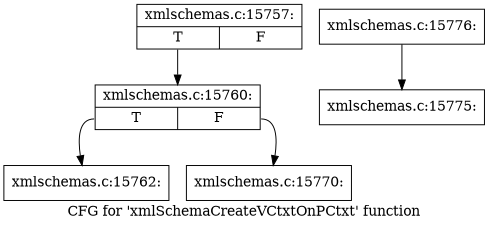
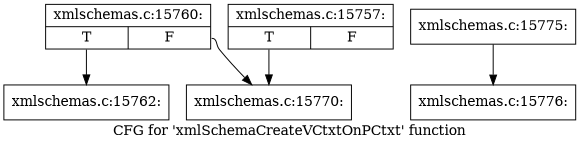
  digraph {
    label="CFG for 'xmlSchemaCreateVCtxtOnPCtxt' function"
    node [shape=record]
    edge [tailport=s0]
    n1 [label="{xmlschemas.c:15757:|{<s0>T|<s1>F}}"]
    n2 [label="{xmlschemas.c:15760:|{<s0>T|<s1>F}}"]
    n3 [label="{xmlschemas.c:15762:}"]
    n4 [label="{xmlschemas.c:15770:}"]
    n5 [label="{xmlschemas.c:15775:}"]
    n6 [label="{xmlschemas.c:15776:}"]
-   n1 -> n2
+   n1 -> n4
    n2 -> n3
    n2 -> n4 [tailport=s1]
-   n6 -> n5 [tailport=""]
+   n5 -> n6 [tailport=""]
  }
